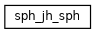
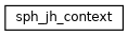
  digraph {
    rankdir=LR
-   n1 [color=black fillcolor=white fontname=Helvetica fontsize=10 height=0.2 label=sph_jh_sph shape=record style=filled width=0.4]
+   n1 [color=black fillcolor=white fontname=Helvetica fontsize=10 height=0.2 label=sph_jh_context shape=record style=filled width=0.4]
  }
